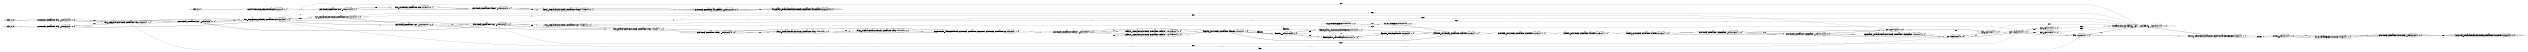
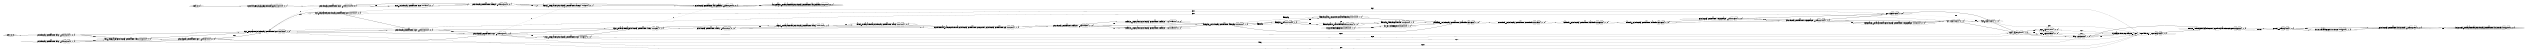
  digraph {
    rankdir=LR
    node [fillcolor=white shape=ellipse style=filled]
    edge [style=bold]
    n1 [label="throw new ServletException(e)@@@20@@@['0', '1', '0']"]
    n2 [label="globalXsltFile = getServletConfig().getInitParameter(\"globalXsltFile\")@@@23@@@['1', '1', '0']"]
    n3 [label="contextXsltFile = getServletConfig().getInitParameter(\"contextXsltFile\")@@@24@@@['1', '1', '0']"]
    n4 [label="input = 256@@@28@@@['1', '1', '0']"]
    n5 [label="output < 256@@@29@@@['1', '1', '0']"]
    n6 [label="log(\"DefaultServlet.init: input buffer size=\" + input + \", output buffer size=\" + output)@@@31@@@['1', '1', '0']"]
    n7 [label="output = 256@@@29@@@['0', '1', '0']"]
    n8 [label="debug > 0@@@30@@@['1', '1', '0']" shape=diamond]
    n9 [label="output = 256@@@17@@@['1', '0', '0']"]
    n10 [label="resources = (WebResourceRoot)getServletContext().getAttribute(Globals.RESOURCES_ATTR)@@@33@@@['1', '1', '0']"]
    n11 [label="getServletConfig().getInitParameter(\"debug\") != null@@@3@@@['1', '0', '0']" shape=diamond]
    n12 [label="debug = Integer.parseInt(getServletConfig().getInitParameter(\"debug\"))@@@3@@@['1', '1', '0']"]
    n13 [label="input = Integer.parseInt(getServletConfig().getInitParameter(\"input\"))@@@4@@@['1', '1', '0']"]
    n14 [label="getServletConfig().getInitParameter(\"input\") != null@@@4@@@['0', '1', '0']" shape=diamond]
    n15 [label="input < 256@@@28@@@['0', '1', '0']" shape=diamond]
    n16 [label="input = Integer.parseInt(getServletConfig().getInitParameter(\"input\"))@@@4@@@['1', '0', '0']"]
    n17 [label="getServletConfig().getInitParameter(\"output\") != null@@@5@@@['1', '0', '0']" shape=diamond]
    n18 [label="getServletConfig().getInitParameter(\"output\") != null@@@5@@@['1', '1', '0']" shape=diamond]
    n19 [label="getServletConfig().getInitParameter(\"secret\") != null@@@4@@@['0', '0', '1']" shape=diamond]
    n20 [label="readOnly = Boolean.parseBoolean(getServletConfig().getInitParameter(\"readonly\"))@@@7@@@['1', '1', '0']"]
    n21 [label="compressionFormats = parseCompressionFormats(getServletConfig().getInitParameter(\"precompressed\"),getServletConfig().getInitParameter(\"gzip\"))@@@8@@@['1', '1', '0']"]
    n22 [label="readOnly = Boolean.parseBoolean(getServletConfig().getInitParameter(\"readonly\"))@@@7@@@['1', '0', '0']"]
    n23 [label="getServletConfig().getInitParameter(\"sendfileSize\") != null@@@9@@@['1', '1', '0']" shape=diamond]
    n24 [label="getServletConfig().getInitParameter(\"maxDepth\") != null@@@5@@@['0', '0', '1']" shape=diamond]
    n25 [label="maxDepth = Integer.parseInt(getServletConfig().getInitParameter(\"maxDepth\"))@@@5@@@['0', '0', '1']"]
    n26 [fillcolor=lightgray label="getServletConfig().getInitParameter(\"allowSpecialPaths\") != null@@@6@@@['0', '0', '1']" shape=diamond]
    n27 [fillcolor=lightgray label="allowSpecialPaths = Boolean.parseBoolean(getServletConfig().getInitParameter(\"allowSpecialPaths\"))@@@6@@@['0', '0', '1']"]
-   n28 [fillcolor=lightgray label="init['0', '1', '0']" shape=diamond]
    n29 [label="getServletConfig().getInitParameter(\"debug\") != null@@@3@@@['0', '1', '0']" shape=diamond]
    n30 [fillcolor=lightgray label="getServletConfig().getInitParameter(\"showServerInfo\") != null@@@37@@@['1', '1', '0']" shape=diamond]
    n31 [fillcolor=lightgray label="showServerInfo = Boolean.parseBoolean(getServletConfig().getInitParameter(\"showServerInfo\"))@@@38@@@['1', '1', '0']"]
    n32 [fillcolor=lightgray label="init['1', '0', '0']" shape=diamond]
    n33 [label="localXsltFile = getServletConfig().getInitParameter(\"localXsltFile\")@@@25@@@['1', '1', '0']"]
    n34 [label="readmeFile = getServletConfig().getInitParameter(\"readmeFile\")@@@26@@@['1', '1', '0']"]
    n35 [label="resources == null@@@34@@@['1', '1', '0']" shape=diamond]
    n36 [label="secret = getServletConfig().getInitParameter(\"secret\")@@@4@@@['0', '0', '1']"]
    n37 [label="fileEncodingCharset = B2CConverter.getCharset(fileEncoding)@@@17@@@['0', '1', '0']"]
    n38 [label="throw new UnavailableException(\"No resources\")@@@35@@@['1', '1', '0']"]
    n39 [label="input < 256@@@16@@@['1', '0', '0']" shape=diamond]
    n40 [label="listings = Boolean.parseBoolean(getServletConfig().getInitParameter(\"listings\"))@@@6@@@['1', '1', '0']"]
    n41 [label="fileEncoding = getServletConfig().getInitParameter(\"fileEncoding\")@@@10@@@['1', '1', '0']"]
    n42 [label="sendfileSize = Integer.parseInt(getServletConfig().getInitParameter(\"sendfileSize\")) * 1024@@@9@@@['1', '0', '0']"]
    n43 [label="sendfileSize = Integer.parseInt(getServletConfig().getInitParameter(\"sendfileSize\")) * 1024@@@9@@@['0', '1', '0']"]
    n44 [label="fileEncodingCharset = Charset.defaultCharset()@@@12@@@['0', '1', '0']"]
    n45 [label="fileEncoding = fileEncodingCharset.name()@@@13@@@['0', '1', '0']"]
    n46 [label="output = Integer.parseInt(getServletConfig().getInitParameter(\"output\"))@@@5@@@['0', '1', '0']"]
    n47 [label="getServletConfig().getInitParameter(\"readonly\") != null@@@7@@@['0', '1', '0']" shape=diamond]
    n48 [label="fileEncoding == null@@@11@@@['0', '1', '0']" shape=diamond]
    n49 [label="UnsupportedEncodingException e@@@19@@@['0', '1', '0']"]
    n50 [label="getServletConfig().getInitParameter(\"useAcceptRanges\") != null@@@27@@@['1', '1', '0']" shape=diamond]
    n51 [label="getServletConfig().getInitParameter(\"useAcceptRanges\") != null@@@15@@@['1', '0', '0']" shape=diamond]
    n52 [label="useAcceptRanges = Boolean.parseBoolean(getServletConfig().getInitParameter(\"useAcceptRanges\"))@@@27@@@['0', '1', '0']"]
    n53 [fillcolor=lightgray label="init['0', '0', '1']" shape=diamond]
    n54 [label="super.edu.fdu.CPPDG.tinypdg.pe.ExpressionInfo@5352d1@@@3@@@['0', '0', '1']"]
    n1 -> n2
    n2 -> n3
    n3 -> n33
    n4 -> n5
    n4 -> n6 [label=input style=solid]
    n5 -> n7
    n5 -> n7 [label=true style=dotted]
    n5 -> n8
    n5 -> n9 [label=true style=dotted]
    n5 -> n9
    n6 -> n10
    n7 -> n6 [label=output style=solid]
    n7 -> n8 [style=solid]
    n8 -> n6
    n8 -> n6 [label=true style=dotted]
    n8 -> n10
    n9 -> n6 [label=output style=solid]
    n10 -> n35
    n10 -> n35 [label=resources style=solid]
    n11 -> n12 [label=true style=dotted]
    n11 -> n12
    n11 -> n13
    n12 -> n8 [label=debug style=solid]
    n12 -> n13
    n12 -> n14
    n13 -> n6 [label=input style=solid]
    n13 -> n15 [label=input style=solid]
    n13 -> n16 [label=true style=dotted]
    n13 -> n16
    n13 -> n17
    n13 -> n18
    n13 -> n19 [label=0 style=dashed]
    n14 -> n13 [label=true style=dotted]
    n14 -> n13
    n14 -> n18
    n15 -> n4 [label=true style=dotted]
    n15 -> n4
    n15 -> n5
    n16 -> n6 [label=input style=solid]
    n16 -> n17
    n16 -> n39 [label=input style=solid]
    n17 -> n18 [label=true style=dotted]
    n17 -> n18
    n17 -> n40
    n18 -> n5 [label=output style=solid]
    n18 -> n6 [label=output style=solid]
    n18 -> n25 [label=0 style=dashed]
    n18 -> n40
    n18 -> n46
    n18 -> n46 [label=true style=dotted]
    n19 -> n24
    n19 -> n36 [label=true style=dotted]
    n19 -> n36
    n20 -> n21
    n20 -> n22 [label=true style=dotted]
    n20 -> n22
    n21 -> n23
    n22 -> n21
    n23 -> n41
    n23 -> n42
    n23 -> n42 [label=true style=dotted]
    n23 -> n43 [label=true style=dotted]
    n23 -> n43
    n24 -> n25 [label=true style=dotted]
    n24 -> n25
    n24 -> n26
    n25 -> n26
    n26 -> n27
    n26 -> n27 [label=true style=dotted]
-   n28 -> n29
    n29 -> n12 [label=true style=dotted]
    n29 -> n12
    n29 -> n14
    n30 -> n31
    n30 -> n31 [label=true style=dotted]
    n32 -> n11
    n33 -> n34
    n34 -> n50
    n34 -> n51
    n35 -> n30
    n35 -> n38
    n35 -> n38 [label=true style=dotted]
    n36 -> n24
    n37 -> n2
    n38 -> n30
    n39 -> n4 [label=true style=dotted]
    n39 -> n4
    n40 -> n20
    n40 -> n26 [label=0 style=dashed]
    n40 -> n47
    n41 -> n2
    n41 -> n37 [label=fileEncoding style=solid]
    n41 -> n48
    n41 -> n48 [label=fileEncoding style=solid]
    n42 -> n41
    n43 -> n41
    n44 -> n45
    n45 -> n2
    n46 -> n5 [label=output style=solid]
    n46 -> n6 [label=output style=solid]
    n46 -> n40
    n47 -> n20 [label=true style=dotted]
    n47 -> n20
    n47 -> n21
    n48 -> n37
    n48 -> n37 [label=true style=dotted]
    n48 -> n44 [label=true style=dotted]
    n48 -> n44
    n48 -> n45 [label=true style=dotted]
    n49 -> n1 [label=true style=dotted]
    n49 -> n1
    n50 -> n15
    n50 -> n39
    n50 -> n52
    n50 -> n52 [label=true style=dotted]
    n51 -> n39
    n51 -> n50 [label=true style=dotted]
    n51 -> n50
    n52 -> n15
    n53 -> n54
    n54 -> n19
  }
